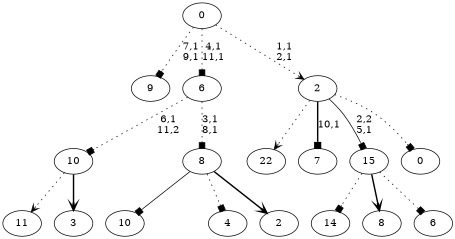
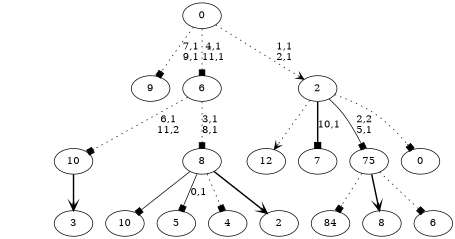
  digraph {
    edge [arrowhead=box style=dotted]
-   n1 [label=14]
-   n2 [label=22]
-   n3 [label=11]
+   n1 [label=84]
+   n2 [label=12]
    n4 [label=10]
    n5 [label=9]
    n6 [label=8]
    n7 [label=7]
    n8 [label=6]
-   15
+   15 [label=75]
+   n10 [label=5]
    n11 [label=4]
    n12 [label=3]
    10
    n14 [label=2]
    8
    6
    n17 [label=0]
    2
    0
    15 -> n1
    15 -> n6 [arrowhead=vee style=bold]
    15 -> n8
-   10 -> n3 [arrowhead=vee]
    10 -> n12 [arrowhead=vee style=bold]
    8 -> n4 [style=solid]
+   8 -> n10 [label="0,1" style=solid]
    8 -> n11
    8 -> n14 [arrowhead=vee style=bold]
    6 -> 10 [label="6,1\n11,2"]
    6 -> 8 [label="3,1\n8,1"]
    2 -> n2 [arrowhead=vee]
    2 -> n7 [label="10,1" style=bold]
    2 -> 15 [label="2,2\n5,1" style=solid]
    2 -> n17
    0 -> n5 [label="7,1\n9,1"]
    0 -> 6 [label="4,1\n11,1"]
    0 -> 2 [arrowhead=vee label="1,1\n2,1"]
  }
